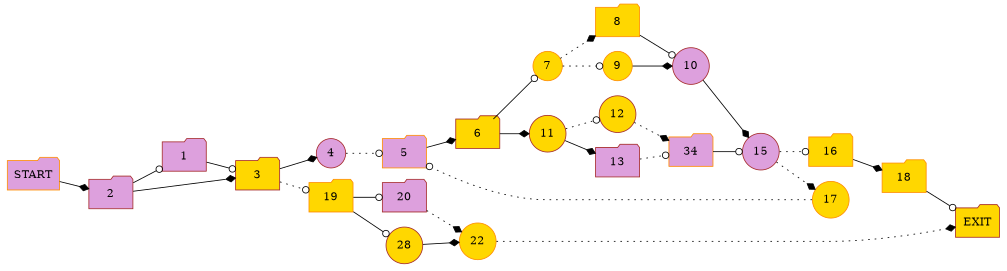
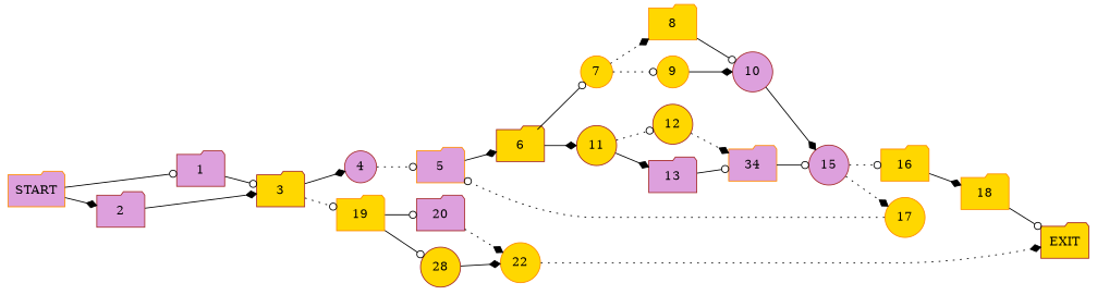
  digraph {
    rankdir=LR
    node [color=brown fillcolor=gold shape=folder style=filled]
    edge [arrowhead=odot style=solid]
    n1 [color=darkorange fillcolor=plum label=START]
    1 [fillcolor=plum]
    2 [fillcolor=plum]
    3
    4 [fillcolor=plum shape=circle]
    19 [color=darkorange]
    5 [color=darkorange fillcolor=plum]
    20 [fillcolor=plum]
    n9 [label=28 shape=circle]
    6
    7 [color=darkorange shape=circle]
    11 [shape=circle]
    8 [color=darkorange]
    9 [color=darkorange shape=circle]
    12 [shape=circle]
    13 [fillcolor=plum]
    10 [fillcolor=plum shape=circle]
    15 [fillcolor=plum shape=circle]
    16 [color=darkorange]
    17 [color=darkorange shape=circle]
    n21 [color=darkorange fillcolor=plum label=34]
    18 [color=darkorange]
    n23 [label=EXIT]
    22 [color=darkorange shape=circle]
-   2 -> 1
+   n1 -> 1
    n1 -> 2 [arrowhead=diamond]
    1 -> 3
    2 -> 3 [arrowhead=diamond]
    3 -> 4 [arrowhead=diamond]
    3 -> 19 [style=dotted]
    4 -> 5 [style=dotted]
    19 -> 20
    19 -> n9
    5 -> 6 [arrowhead=diamond]
    20 -> 22 [arrowhead=diamond style=dotted]
    n9 -> 22 [arrowhead=diamond]
    6 -> 7
    6 -> 11 [arrowhead=diamond]
    7 -> 8 [arrowhead=diamond style=dotted]
    7 -> 9 [style=dotted]
    11 -> 12 [style=dotted]
    11 -> 13 [arrowhead=diamond]
    8 -> 10
    9 -> 10 [arrowhead=diamond]
    12 -> n21 [arrowhead=diamond style=dotted]
-   13 -> n21 [style=dotted]
+   13 -> n21
    10 -> 15 [arrowhead=diamond]
    15 -> 16 [style=dotted]
    15 -> 17 [arrowhead=diamond style=dotted]
    16 -> 18 [arrowhead=diamond]
    17 -> 5 [style=dotted]
    n21 -> 15
    18 -> n23
    22 -> n23 [arrowhead=diamond style=dotted]
  }
